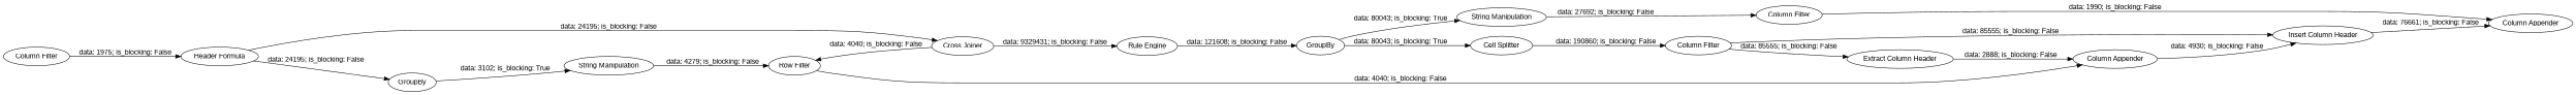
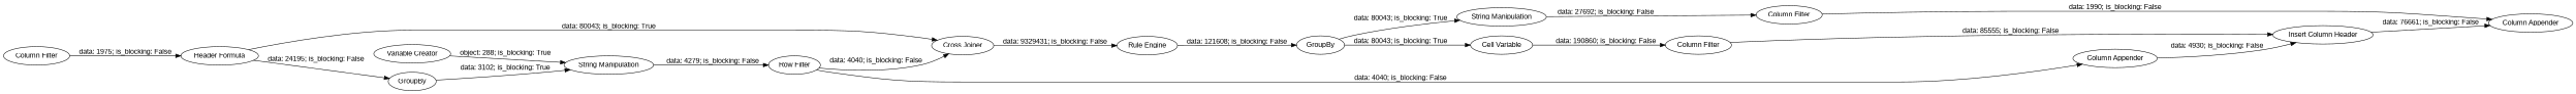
  digraph {
    fontname="Liberation Sans"
    rankdir=LR
    node [fontname="Liberation Sans"]
    edge [fontname="Liberation Sans"]
    n1 [label="Column Appender"]
    n2 [label="Column Filter"]
    n3 [label="Header Formula"]
+   n4 [label="Variable Creator"]
    n5 [label="String Manipulation"]
    n6 [label="Row Filter"]
-   n7 [label="Cell Splitter"]
+   n7 [label="Cell Variable"]
    n8 [label="Column Filter"]
    n9 [label="Insert Column Header"]
-   n10 [label="Extract Column Header"]
    n11 [label="Column Appender"]
    n12 [label=GroupBy]
    n13 [label="String Manipulation"]
    n14 [label="Column Filter"]
    n15 [label="Rule Engine"]
    n16 [label="Cross Joiner"]
    n17 [label=GroupBy]
    n2 -> n3 [label="data: 1975; is_blocking: False"]
-   n3 -> n16 [label="data: 24195; is_blocking: False"]
+   n3 -> n16 [label="data: 80043; is_blocking: True"]
    n3 -> n17 [label="data: 24195; is_blocking: False"]
+   n4 -> n5 [label="object: 288; is_blocking: True"]
    n5 -> n6 [label="data: 4279; is_blocking: False"]
    n6 -> n11 [label="data: 4040; is_blocking: False"]
-   n16 -> n6 [label="data: 4040; is_blocking: False"]
+   n6 -> n16 [label="data: 4040; is_blocking: False"]
    n7 -> n8 [label="data: 190860; is_blocking: False"]
    n8 -> n9 [label="data: 85555; is_blocking: False"]
-   n8 -> n10 [label="data: 85555; is_blocking: False"]
    n9 -> n1 [label="data: 76661; is_blocking: False"]
-   n10 -> n11 [label="data: 2888; is_blocking: False"]
    n11 -> n9 [label="data: 4930; is_blocking: False"]
    n12 -> n7 [label="data: 80043; is_blocking: True"]
    n12 -> n13 [label="data: 80043; is_blocking: True"]
    n13 -> n14 [label="data: 27692; is_blocking: False"]
    n14 -> n1 [label="data: 1990; is_blocking: False"]
    n15 -> n12 [label="data: 121608; is_blocking: False"]
    n16 -> n15 [label="data: 9329431; is_blocking: False"]
    n17 -> n5 [label="data: 3102; is_blocking: True"]
  }
